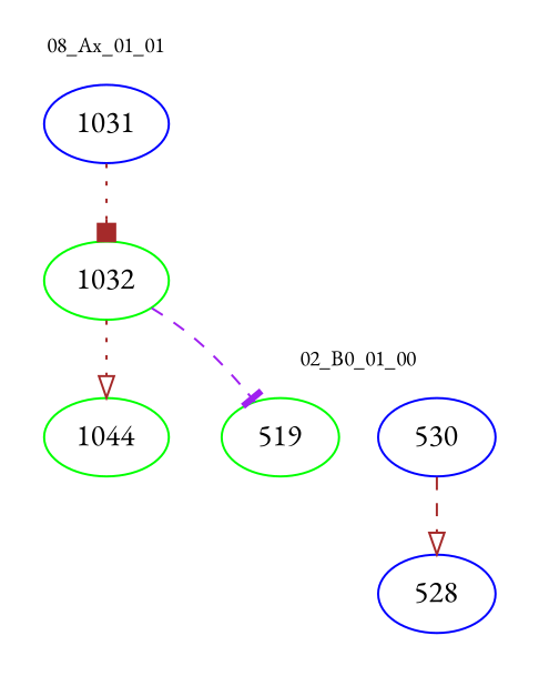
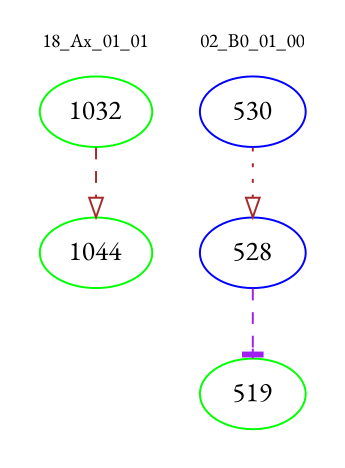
  digraph {
    fontname="EB Garamond"
    node [color=blue fontname="EB Garamond"]
    edge [arrowhead=onormal color=brown fontname="EB Garamond" style=dotted]
-   n1 [label=1031]
    n2 [color=green label=1032]
    n3 [color=green label=1044]
    n4 [label=530]
    n5 [label=528]
    n6 [color=green label=519]
    subgraph cluster_1 {
      color=white
      fontsize=10
-     label="08_Ax_01_01"
-     n1
+     label="18_Ax_01_01"
      n2
      n3
    }
    subgraph cluster_2 {
      color=white
      fontsize=10
      label="02_B0_01_00"
      n4
      n5
      n6
    }
-   n1 -> n2 [arrowhead=box]
-   n2 -> n3
-   n4 -> n5 [style=dashed]
-   n2 -> n6 [arrowhead=tee color=purple style=dashed]
+   n2 -> n3 [style=dashed]
+   n4 -> n5
+   n5 -> n6 [arrowhead=tee color=purple style=dashed]
  }
